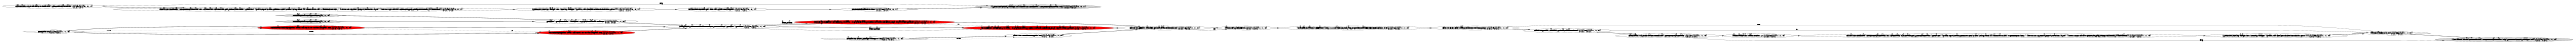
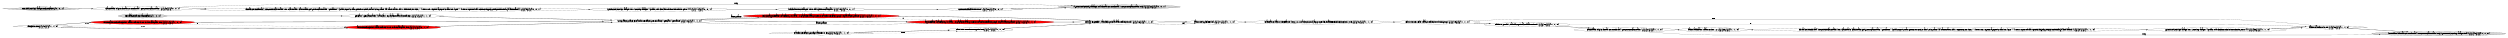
  digraph {
    rankdir=LR
    node [fillcolor=white shape=ellipse style=filled]
    edge [style=bold]
    n1 [label="String factoryName = TransformerFactory.newInstance().getClass().getName()@@@10@@@['1', '1', '0']"]
    n2 [fillcolor=red label="Assume.assumeFalse(\"TraxFactory is Xalan\",\"org.apache.xalan.processor.TransformerFactoryImpl\".equals(factoryName))@@@11@@@['1', '0', '0']"]
    n3 [fillcolor=red label="assumeFalse(\"TraxFactory is Xalan\",\"org.apache.xalan.processor.TransformerFactoryImpl\".equals(factoryName))@@@11@@@['0', '1', '0']"]
    n4 [label="File xsl = getFile(\"/taskdefs/optional/xalan-redirect-in.xsl\")@@@16@@@['1', '1', '0']"]
    n5 [label="getClass().getClassLoader().loadClass(\"org.apache.xalan.lib.Redirect\")@@@4@@@['1', '1', '0']"]
+   n6 [fillcolor=lightgray label="testWithSecurityManagerAndJDKFactory['0', '0', '1']" shape=diamond]
    n7 [label="ClassLoader orig = Thread.currentThread().getContextClassLoader()@@@3@@@['0', '0', '1']"]
    n8 [fillcolor=lightgray label="{System.setSecurityManager(null)Thread.currentThread().setContextClassLoader(orig)}@@@22@@@['0', '0', '1']"]
    n9 [label="Thread.currentThread().setContextClassLoader(new ClassLoader(ClassLoader.getSystemClassLoader().getParent()){public InputStream getResourceAsStream(String name){if (name.startsWith(\"META-INF/services/\")) {return new ByteArrayInputStream(new byte(((()}return super.edu.fdu.CPPDG.tinypdg.pe.ExpressionInfo@d45ee8name}})@@@5@@@['0', '0', '1']"]
    n10 [label="TransformerFactoryConfigurationError exc@@@13@@@['1', '1', '0']" shape=diamond]
    n11 [label="throw new RuntimeException(exc)@@@14@@@['1', '1', '0']"]
    n12 [label="buildRule.executeTarget(\"testWithStyleFromClasspath\")@@@19@@@['0', '0', '1']"]
    n13 [label="commonIndexFileAssertions()@@@20@@@['0', '0', '1']" shape=diamond]
    n14 [label="liaison.setStylesheet(xsl)@@@17@@@['1', '1', '0']"]
    n15 [label="((TraXLiaison)liaison).setFeature(\"http://www.oracle.com/xml/jaxp/properties/enableExtensionFunctions\",true)@@@18@@@['1', '1', '0']"]
    n16 [label="File out = new File(\"xalan2-redirect-out-dummy.tmp\")@@@19@@@['1', '1', '0']"]
    n17 [label="liaison.transform(in,out)@@@38@@@['1', '1', '0']" shape=diamond]
    n18 [label="File in = getFile(\"/taskdefs/optional/xsltliaison-in.xsl\")@@@20@@@['1', '1', '0']"]
    n19 [fillcolor=lightgray label="{out.delete()Thread.currentThread().setContextClassLoader(orig)System.setSecurityManager(null)}@@@40@@@['1', '1', '0']"]
    n20 [label="ClassLoader orig = Thread.currentThread().getContextClassLoader()@@@21@@@['1', '1', '0']"]
    n21 [fillcolor=red label="Assume.assumeNoException(\"xalan redirect is not on the classpath\",exc)@@@7@@@['1', '0', '0']"]
    n22 [fillcolor=red label="assumeNoException(\"xalan redirect is not on the classpath\",exc)@@@7@@@['0', '1', '0']"]
    n23 [label="System.setSecurityManager(new SecurityManager(){public void checkPermission(Permission perm){}})@@@33@@@['1', '1', '0']"]
-   n24 [fillcolor=lightgray label="testXalan2RedirectViaJDKFactory['0', '1', '0']" shape=diamond]
    n25 [label="System.setSecurityManager(new SecurityManager(){public void checkPermission(Permission perm){}})@@@14@@@['0', '0', '1']"]
-   n26 [fillcolor=lightgray label="testXalan2RedirectViaJDKFactory['1', '0', '0']" shape=diamond]
+   n26 [fillcolor=lightgray label="testXalan2RedirectViaJDKFactory['1', '0', '0']"]
    n27 [label="Exception exc@@@6@@@['1', '1', '0']" shape=diamond]
    n28 [label="Thread.currentThread().setContextClassLoader(new ClassLoader(ClassLoader.getSystemClassLoader().getParent()){public InputStream getResourceAsStream(String name){if (name.startsWith(\"META-INF/services/\")) {return new ByteArrayInputStream(new byte(((()}return super.edu.fdu.CPPDG.tinypdg.pe.ExpressionInfo@d45e94name}})@@@24@@@['1', '1', '0']"]
    n29 [label="liaison.addParam(\"xalan-version\",\"2\")@@@23@@@['1', '1', '0']"]
    n1 -> n2 [label=factoryName style=solid]
    n1 -> n2
    n1 -> n3
    n1 -> n3 [label=factoryName style=solid]
    n2 -> n3 [label=0 style=dashed]
    n2 -> n4
    n3 -> n4
    n4 -> n14
    n4 -> n14 [label=xsl style=solid]
    n5 -> n1
+   n6 -> n7
    n7 -> n8 [label=orig style=solid]
    n7 -> n9
    n9 -> n25
    n10 -> n11
    n10 -> n11 [label=true style=dotted]
    n11 -> n4
    n12 -> n13
    n13 -> n8
    n14 -> n15
    n15 -> n16
    n16 -> n17 [label=out style=solid]
    n16 -> n18
    n17 -> n19
    n18 -> n17 [label=in style=solid]
    n18 -> n20
    n20 -> n19 [label=orig style=solid]
    n20 -> n29
    n21 -> n1
    n21 -> n22 [label=0 style=dashed]
    n22 -> n1
    n23 -> n17
-   n24 -> n5
    n25 -> n12
    n26 -> n5
    n27 -> n21
    n27 -> n21 [label=true style=dotted]
    n27 -> n22 [label=true style=dotted]
    n27 -> n22
    n28 -> n23
    n29 -> n28
  }
